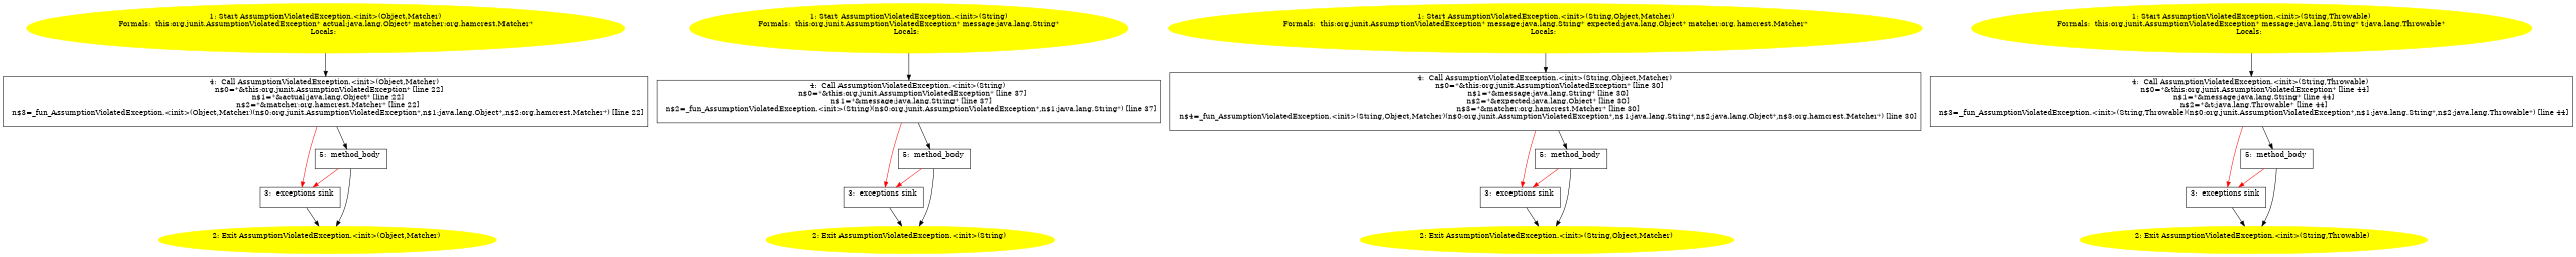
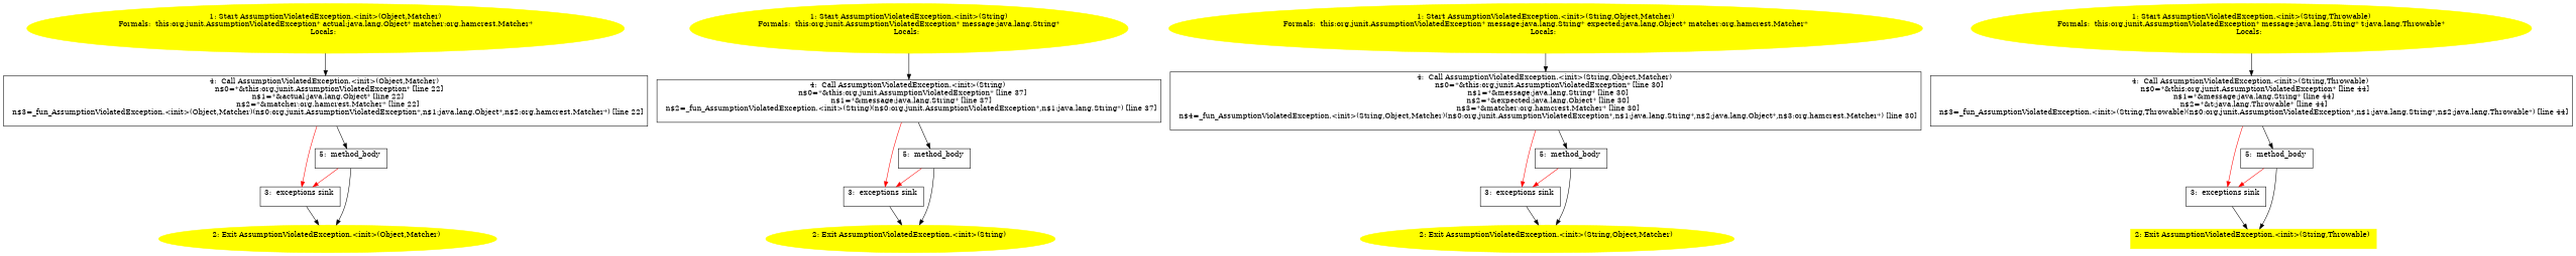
  digraph {
    node [shape=box]
    n1 [color=yellow label="1: Start AssumptionViolatedException.<init>(Object,Matcher)\nFormals:  this:org.junit.AssumptionViolatedException* actual:java.lang.Object* matcher:org.hamcrest.Matcher*\nLocals:  \n  " style=filled shape=""]
    n2 [label="4:  Call AssumptionViolatedException.<init>(Object,Matcher) \n   n$0=*&this:org.junit.AssumptionViolatedException* [line 22]\n  n$1=*&actual:java.lang.Object* [line 22]\n  n$2=*&matcher:org.hamcrest.Matcher* [line 22]\n  n$3=_fun_AssumptionViolatedException.<init>(Object,Matcher)(n$0:org.junit.AssumptionViolatedException*,n$1:java.lang.Object*,n$2:org.hamcrest.Matcher*) [line 22]\n "]
    n3 [label="3:  exceptions sink \n  "]
    n4 [label="5:  method_body \n  "]
    n5 [color=yellow label="2: Exit AssumptionViolatedException.<init>(Object,Matcher) \n  " style=filled shape=""]
    n6 [color=yellow label="1: Start AssumptionViolatedException.<init>(String)\nFormals:  this:org.junit.AssumptionViolatedException* message:java.lang.String*\nLocals:  \n  " style=filled shape=""]
    n7 [label="4:  Call AssumptionViolatedException.<init>(String) \n   n$0=*&this:org.junit.AssumptionViolatedException* [line 37]\n  n$1=*&message:java.lang.String* [line 37]\n  n$2=_fun_AssumptionViolatedException.<init>(String)(n$0:org.junit.AssumptionViolatedException*,n$1:java.lang.String*) [line 37]\n "]
    n8 [label="3:  exceptions sink \n  "]
    n9 [label="5:  method_body \n  "]
    n10 [color=yellow label="2: Exit AssumptionViolatedException.<init>(String) \n  " style=filled shape=""]
    n11 [color=yellow label="1: Start AssumptionViolatedException.<init>(String,Object,Matcher)\nFormals:  this:org.junit.AssumptionViolatedException* message:java.lang.String* expected:java.lang.Object* matcher:org.hamcrest.Matcher*\nLocals:  \n  " style=filled shape=""]
    n12 [label="4:  Call AssumptionViolatedException.<init>(String,Object,Matcher) \n   n$0=*&this:org.junit.AssumptionViolatedException* [line 30]\n  n$1=*&message:java.lang.String* [line 30]\n  n$2=*&expected:java.lang.Object* [line 30]\n  n$3=*&matcher:org.hamcrest.Matcher* [line 30]\n  n$4=_fun_AssumptionViolatedException.<init>(String,Object,Matcher)(n$0:org.junit.AssumptionViolatedException*,n$1:java.lang.String*,n$2:java.lang.Object*,n$3:org.hamcrest.Matcher*) [line 30]\n "]
    n13 [label="3:  exceptions sink \n  "]
    n14 [label="5:  method_body \n  "]
    n15 [color=yellow label="2: Exit AssumptionViolatedException.<init>(String,Object,Matcher) \n  " style=filled shape=""]
    n16 [color=yellow label="1: Start AssumptionViolatedException.<init>(String,Throwable)\nFormals:  this:org.junit.AssumptionViolatedException* message:java.lang.String* t:java.lang.Throwable*\nLocals:  \n  " style=filled shape=""]
    n17 [label="4:  Call AssumptionViolatedException.<init>(String,Throwable) \n   n$0=*&this:org.junit.AssumptionViolatedException* [line 44]\n  n$1=*&message:java.lang.String* [line 44]\n  n$2=*&t:java.lang.Throwable* [line 44]\n  n$3=_fun_AssumptionViolatedException.<init>(String,Throwable)(n$0:org.junit.AssumptionViolatedException*,n$1:java.lang.String*,n$2:java.lang.Throwable*) [line 44]\n "]
    n18 [label="3:  exceptions sink \n  "]
    n19 [label="5:  method_body \n  "]
-   n20 [color=yellow label="2: Exit AssumptionViolatedException.<init>(String,Throwable) \n  " style=filled shape=""]
+   n20 [color=yellow label="2: Exit AssumptionViolatedException.<init>(String,Throwable) \n  " style=filled]
    n1 -> n2
    n2 -> n3 [color=red]
    n2 -> n4
    n3 -> n5
    n4 -> n3 [color=red]
    n4 -> n5
    n6 -> n7
    n7 -> n8 [color=red]
    n7 -> n9
    n8 -> n10
    n9 -> n8 [color=red]
    n9 -> n10
    n11 -> n12
    n12 -> n13 [color=red]
    n12 -> n14
    n13 -> n15
    n14 -> n13 [color=red]
    n14 -> n15
    n16 -> n17
    n17 -> n18 [color=red]
    n17 -> n19
    n18 -> n20
    n19 -> n18 [color=red]
    n19 -> n20
  }
